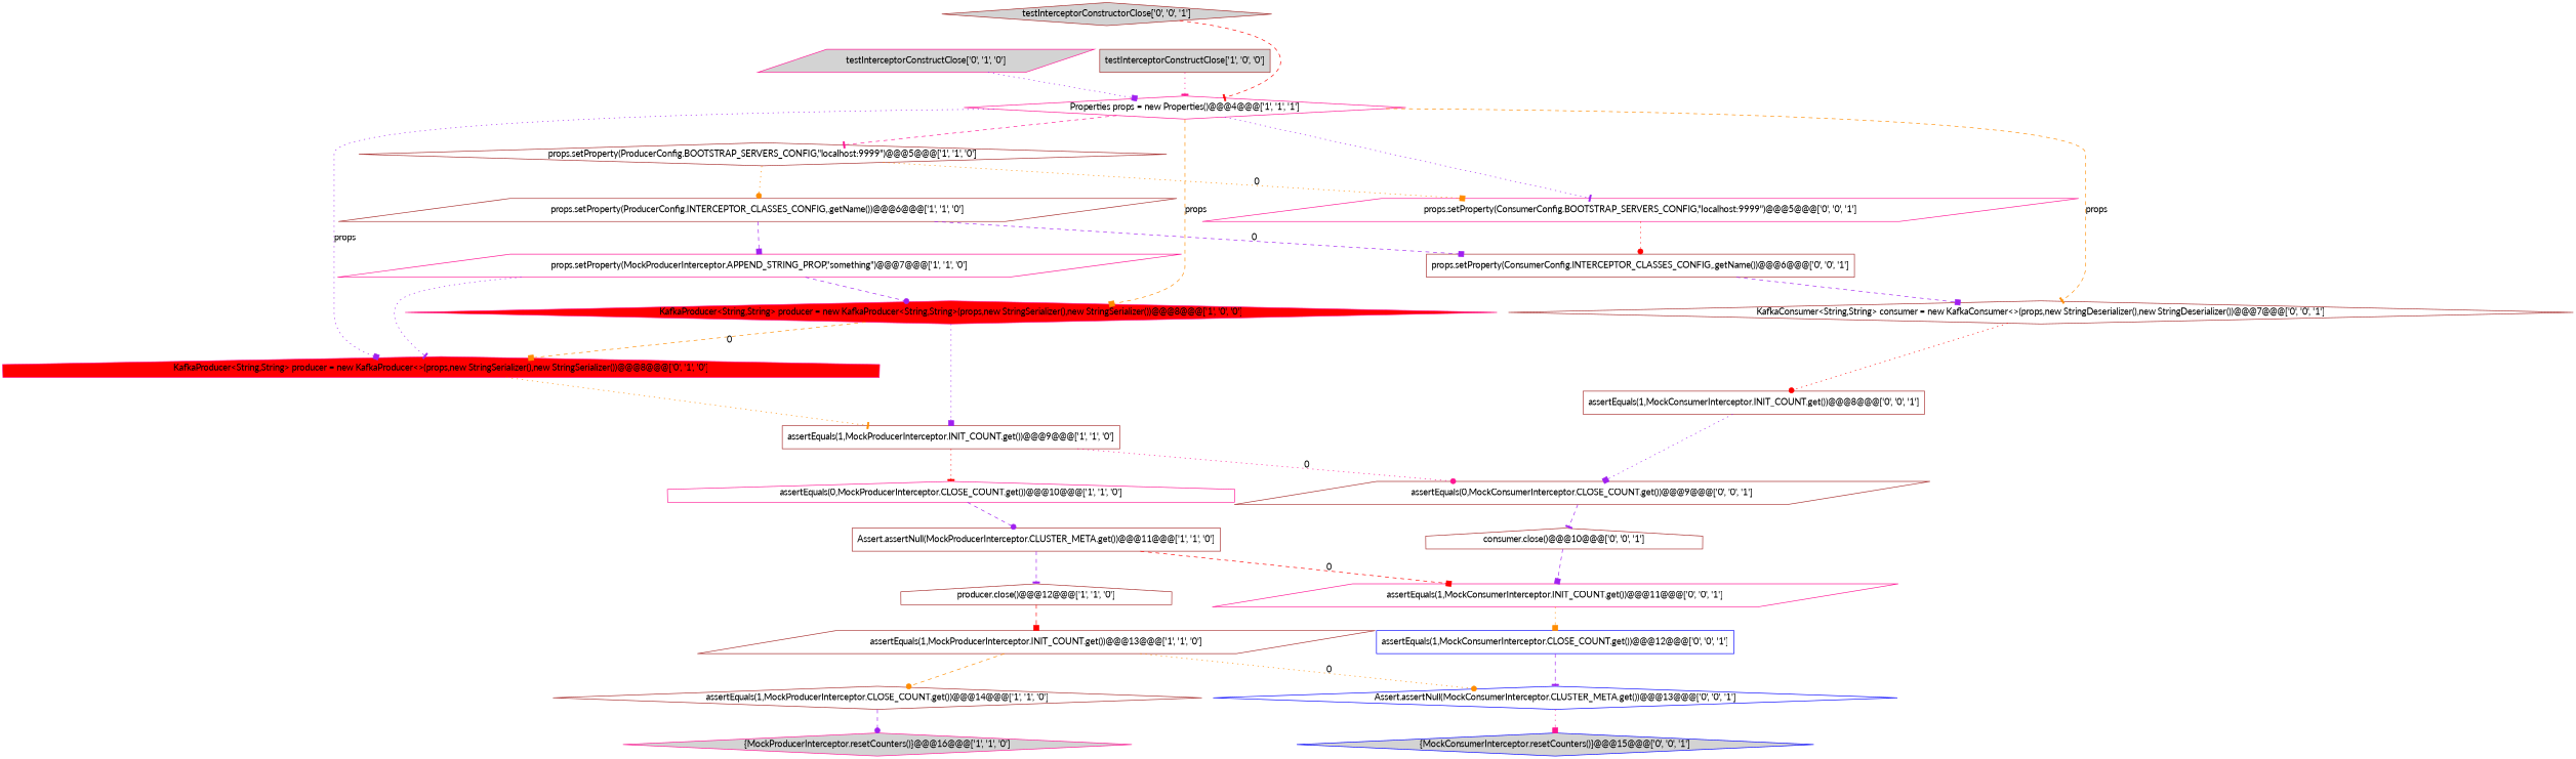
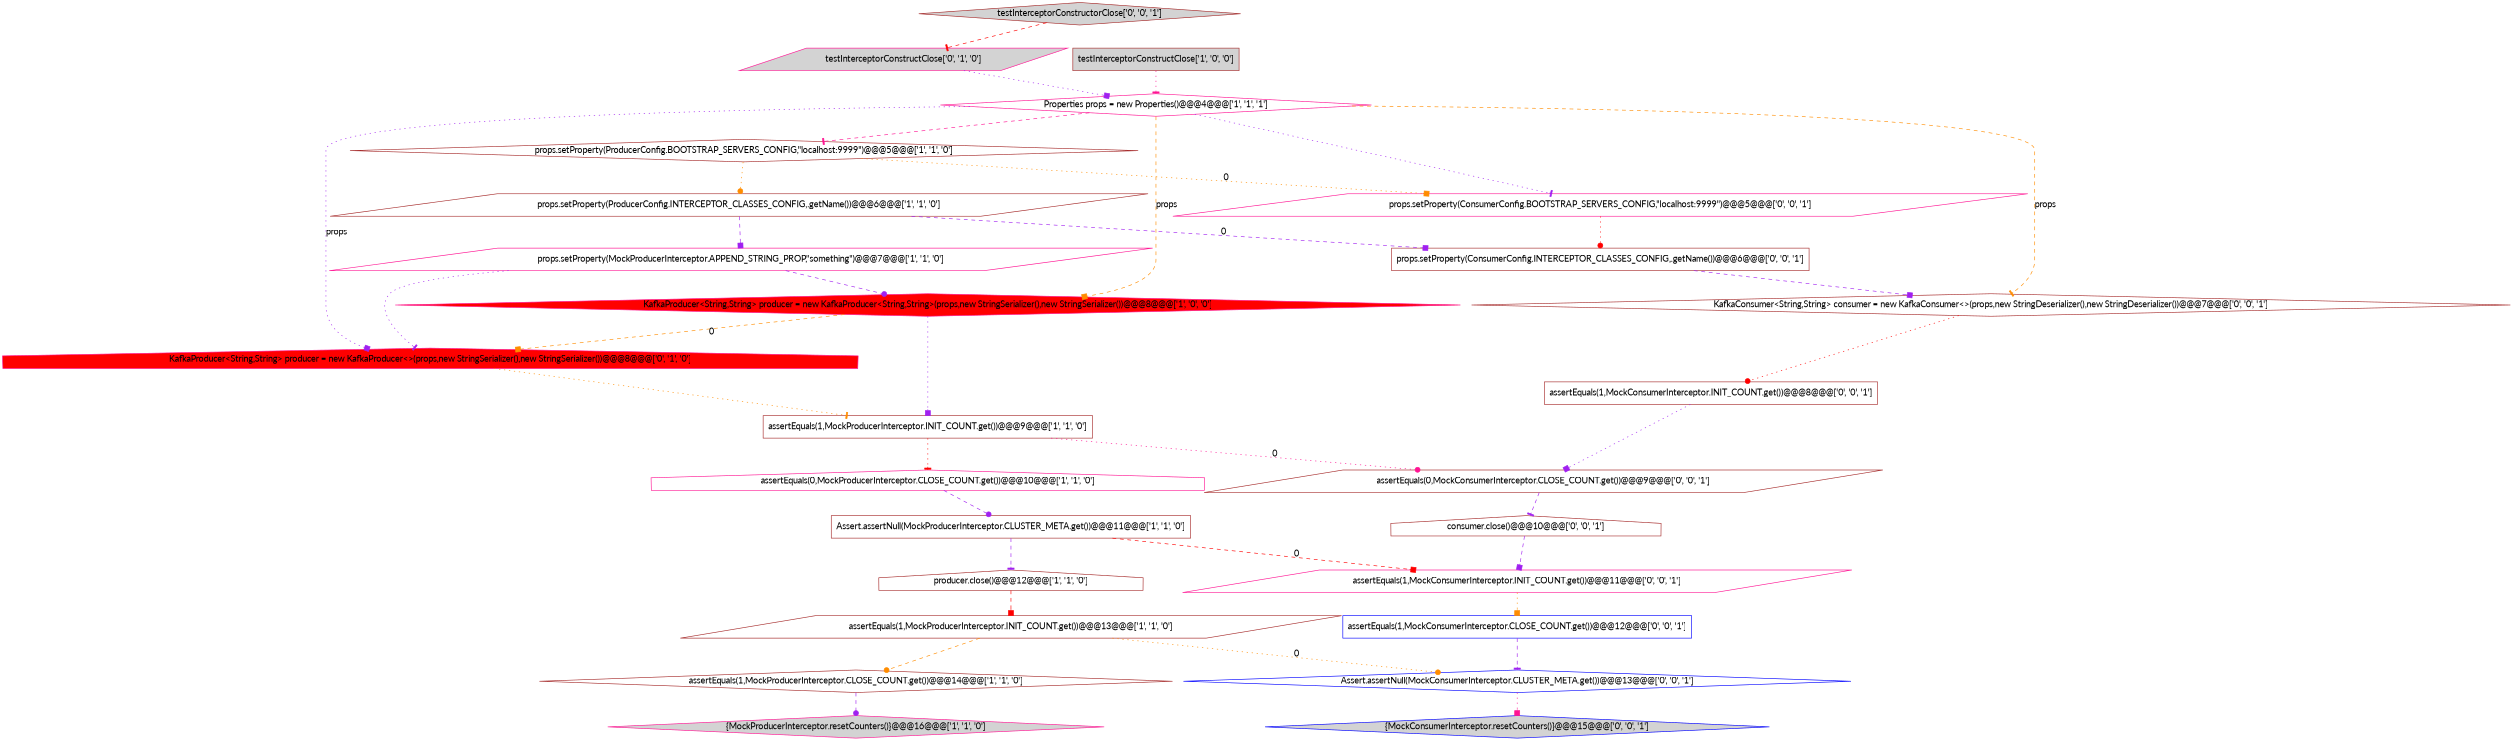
  digraph {
    fontname=Lato
    node [color=brown fillcolor=white fontname=Lato shape=diamond style=filled]
    edge [arrowhead=box color=purple fontname=Lato style=dashed]
    n1 [color=deeppink label="Properties props = new Properties()@@@4@@@['1', '1', '1']"]
    n2 [label="KafkaConsumer<String,String> consumer = new KafkaConsumer<>(props,new StringDeserializer(),new StringDeserializer())@@@7@@@['0', '0', '1']"]
    n3 [color=deeppink label="props.setProperty(ConsumerConfig.BOOTSTRAP_SERVERS_CONFIG,\"localhost:9999\")@@@5@@@['0', '0', '1']" shape=parallelogram]
    n4 [color=deeppink fillcolor=red label="KafkaProducer<String,String> producer = new KafkaProducer<>(props,new StringSerializer(),new StringSerializer())@@@8@@@['0', '1', '0']" shape=house]
    n5 [label="props.setProperty(ProducerConfig.BOOTSTRAP_SERVERS_CONFIG,\"localhost:9999\")@@@5@@@['1', '1', '0']"]
    n6 [color=deeppink fillcolor=red label="KafkaProducer<String,String> producer = new KafkaProducer<String,String>(props,new StringSerializer(),new StringSerializer())@@@8@@@['1', '0', '0']"]
    n7 [label="assertEquals(1,MockConsumerInterceptor.INIT_COUNT.get())@@@8@@@['0', '0', '1']" shape=box]
    n8 [label="props.setProperty(ConsumerConfig.INTERCEPTOR_CLASSES_CONFIG,.getName())@@@6@@@['0', '0', '1']" shape=box]
    n9 [label="assertEquals(1,MockProducerInterceptor.INIT_COUNT.get())@@@9@@@['1', '1', '0']" shape=box]
    n10 [label="props.setProperty(ProducerConfig.INTERCEPTOR_CLASSES_CONFIG,.getName())@@@6@@@['1', '1', '0']" shape=parallelogram]
    n11 [color=deeppink label="props.setProperty(MockProducerInterceptor.APPEND_STRING_PROP,\"something\")@@@7@@@['1', '1', '0']" shape=parallelogram]
    n12 [label="assertEquals(0,MockConsumerInterceptor.CLOSE_COUNT.get())@@@9@@@['0', '0', '1']" shape=parallelogram]
    n13 [color=deeppink fillcolor=lightgray label="{MockProducerInterceptor.resetCounters()}@@@16@@@['1', '1', '0']"]
    n14 [color=deeppink fillcolor=lightgray label="testInterceptorConstructClose['0', '1', '0']" shape=parallelogram]
    n15 [color=deeppink label="assertEquals(0,MockProducerInterceptor.CLOSE_COUNT.get())@@@10@@@['1', '1', '0']" shape=house]
    n16 [color=blue label="assertEquals(1,MockConsumerInterceptor.CLOSE_COUNT.get())@@@12@@@['0', '0', '1']" shape=box]
    n17 [color=blue label="Assert.assertNull(MockConsumerInterceptor.CLUSTER_META.get())@@@13@@@['0', '0', '1']"]
    n18 [color=blue fillcolor=lightgray label="{MockConsumerInterceptor.resetCounters()}@@@15@@@['0', '0', '1']"]
    n19 [label="Assert.assertNull(MockProducerInterceptor.CLUSTER_META.get())@@@11@@@['1', '1', '0']" shape=box]
    n20 [label="producer.close()@@@12@@@['1', '1', '0']" shape=house]
    n21 [color=deeppink label="assertEquals(1,MockConsumerInterceptor.INIT_COUNT.get())@@@11@@@['0', '0', '1']" shape=parallelogram]
    n22 [label="assertEquals(1,MockProducerInterceptor.INIT_COUNT.get())@@@13@@@['1', '1', '0']" shape=parallelogram]
    n23 [label="assertEquals(1,MockProducerInterceptor.CLOSE_COUNT.get())@@@14@@@['1', '1', '0']"]
    n24 [label="consumer.close()@@@10@@@['0', '0', '1']" shape=house]
    n25 [fillcolor=lightgray label="testInterceptorConstructClose['1', '0', '0']" shape=box]
    n26 [fillcolor=lightgray label="testInterceptorConstructorClose['0', '0', '1']"]
    n1 -> n2 [arrowhead=tee color=darkorange label=props]
    n1 -> n3 [arrowhead=tee style=dotted]
    n1 -> n4 [label=props style=dotted]
    n1 -> n5 [arrowhead=tee color=deeppink]
    n1 -> n6 [color=darkorange label=props]
    n2 -> n7 [arrowhead=dot color=red style=dotted]
    n3 -> n8 [arrowhead=dot color=red style=dotted]
    n4 -> n9 [arrowhead=tee color=darkorange style=dotted]
    n5 -> n3 [color=darkorange label=0 style=dotted]
    n5 -> n10 [arrowhead=dot color=darkorange style=dotted]
    n6 -> n4 [color=darkorange label=0]
    n6 -> n9 [style=dotted]
    n7 -> n12 [style=dotted]
    n8 -> n2
    n9 -> n12 [arrowhead=dot color=deeppink label=0 style=dotted]
    n9 -> n15 [arrowhead=tee color=red style=dotted]
    n10 -> n8 [label=0]
    n10 -> n11
    n11 -> n4 [arrowhead=tee style=dotted]
    n11 -> n6 [arrowhead=dot]
    n12 -> n24 [arrowhead=tee]
    n14 -> n1 [style=dotted]
    n15 -> n19 [arrowhead=dot]
    n16 -> n17 [arrowhead=tee]
    n17 -> n18 [color=deeppink style=dotted]
    n19 -> n20 [arrowhead=tee]
    n19 -> n21 [color=red label=0]
    n20 -> n22 [color=red]
    n21 -> n16 [color=darkorange style=dotted]
    n22 -> n17 [arrowhead=dot color=darkorange label=0 style=dotted]
    n22 -> n23 [arrowhead=dot color=darkorange]
    n23 -> n13 [arrowhead=dot]
    n24 -> n21
    n25 -> n1 [arrowhead=tee color=deeppink style=dotted]
-   n26 -> n1 [arrowhead=tee color=red]
+   n26 -> n14 [arrowhead=tee color=red]
  }
